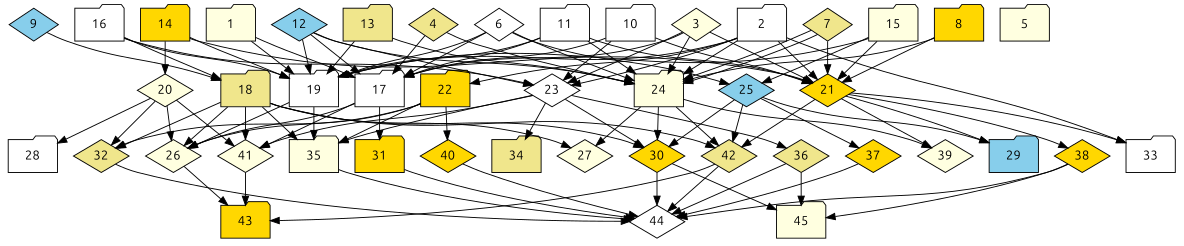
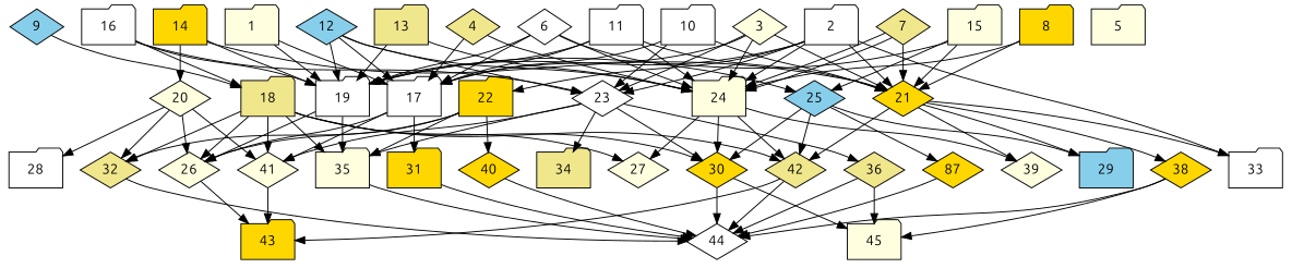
  digraph {
    fontname=Ubuntu
    node [alpha=0.06 fillcolor=lightyellow fontname=Ubuntu shape=folder style=filled]
    edge [fontname=Ubuntu]
    1 [alpha=0.14 expect_size=45798400]
    17 [expect_size=47465472 fillcolor=white]
    19 [alpha=0.09 expect_size=47795200 fillcolor=white]
    26 [alpha=0.05 expect_size=51422208 shape=diamond]
    31 [alpha=0.18 expect_size=35722240 fillcolor=gold]
    41 [alpha=0.13 expect_size=28281856 shape=diamond]
    35 [alpha=0.18 expect_size=43370496]
    43 [alpha=0.18 expect_size=33764352 fillcolor=gold]
    44 [alpha=0.17 expect_size=43123712 fillcolor=white shape=diamond]
    2 [alpha=0.12 expect_size=28111872 fillcolor=white]
    21 [alpha=0.01 expect_size=50436096 fillcolor=gold shape=diamond]
    22 [expect_size=40266752 fillcolor=gold]
    23 [alpha=0.11 expect_size=20312064 fillcolor=white shape=diamond]
    24 [expect_size=36001792]
    33 [alpha=0.04 expect_size=51809280 fillcolor=white]
    42 [alpha=0.13 expect_size=22595584 fillcolor=khaki shape=diamond]
    29 [alpha=0.11 expect_size=46940160 fillcolor=skyblue]
    38 [alpha=0.08 expect_size=25158656 fillcolor=gold shape=diamond]
    39 [alpha=0.04 expect_size=24807424 shape=diamond]
    32 [alpha=0.05 expect_size=38503424 fillcolor=khaki shape=diamond]
    40 [alpha=0.09 expect_size=49672192 fillcolor=gold shape=diamond]
    30 [alpha=0.11 expect_size=20595712 fillcolor=gold shape=diamond]
    34 [alpha=0.16 expect_size=29850624 fillcolor=khaki]
    36 [alpha=0.14 expect_size=51730432 fillcolor=khaki shape=diamond]
    27 [alpha=0.03 expect_size=6935552 shape=diamond]
    45 [alpha=0.05 expect_size=33176576]
    3 [alpha=0.00 expect_size=6640640 shape=diamond]
    4 [alpha=0.17 expect_size=28798976 fillcolor=khaki shape=diamond]
    5 [alpha=0.05 expect_size=11788288]
    6 [alpha=0.03 expect_size=14923776 fillcolor=white shape=diamond]
    25 [alpha=0.04 expect_size=29320192 fillcolor=skyblue shape=diamond]
-   37 [alpha=0.09 expect_size=17423360 fillcolor=gold shape=diamond]
+   37 [alpha=0.09 expect_size=17423360 fillcolor=gold shape=diamond label=87]
    7 [expect_size=42764288 fillcolor=khaki shape=diamond]
    8 [alpha=0.15 expect_size=49486848 fillcolor=gold]
    9 [alpha=0.11 expect_size=38544384 fillcolor=skyblue shape=diamond]
    18 [alpha=0.11 expect_size=13405184 fillcolor=khaki]
    10 [alpha=0.10 expect_size=28141568 fillcolor=white]
    11 [alpha=0.16 expect_size=20018176 fillcolor=white]
    12 [alpha=0.12 expect_size=6390784 fillcolor=skyblue shape=diamond]
    13 [alpha=0.07 expect_size=33765376 fillcolor=khaki]
    14 [alpha=0.17 expect_size=34931712 fillcolor=gold]
    20 [expect_size=26129408 shape=diamond]
    28 [alpha=0.20 expect_size=20293632 fillcolor=white]
    15 [alpha=0.09 expect_size=28623872]
    16 [alpha=0.01 expect_size=41095168 fillcolor=white]
    1 -> 17
    1 -> 19
    17 -> 26
    17 -> 31
    17 -> 41
    19 -> 26
    19 -> 35
    26 -> 43
    31 -> 44
    41 -> 43
    35 -> 44
    2 -> 19
    2 -> 21
    2 -> 22
    2 -> 23
    2 -> 24
    2 -> 33
    21 -> 33
    21 -> 42
    21 -> 29
    21 -> 38
    21 -> 39
    22 -> 26
    22 -> 35
    22 -> 32
    22 -> 40
    23 -> 41
    23 -> 35
    23 -> 30
    23 -> 34
    23 -> 36
    24 -> 42
    24 -> 39
    24 -> 30
    24 -> 27
    42 -> 43
    42 -> 44
    38 -> 44
    38 -> 45
    32 -> 44
    40 -> 44
    30 -> 44
    30 -> 45
    36 -> 44
    36 -> 45
    3 -> 17
    3 -> 21
    3 -> 23
    3 -> 24
    4 -> 17
    4 -> 24
    6 -> 17
    6 -> 19
    6 -> 24
    6 -> 25
    25 -> 42
    25 -> 29
    25 -> 30
    25 -> 37
    37 -> 44
    7 -> 21
    7 -> 24
    7 -> 24
    8 -> 21
    8 -> 24
    9 -> 18
    18 -> 26
    18 -> 41
    18 -> 35
    18 -> 42
    18 -> 32
    18 -> 30
    18 -> 27
    10 -> 17
    10 -> 21
    10 -> 23
    11 -> 17
    11 -> 19
    11 -> 21
    11 -> 24
    12 -> 17
    12 -> 19
    12 -> 23
    12 -> 24
    13 -> 19
    13 -> 24
    14 -> 19
    14 -> 21
    14 -> 20
    20 -> 26
    20 -> 41
    20 -> 32
    20 -> 28
    15 -> 19
    15 -> 21
    15 -> 25
    16 -> 19
    16 -> 23
    16 -> 18
  }
